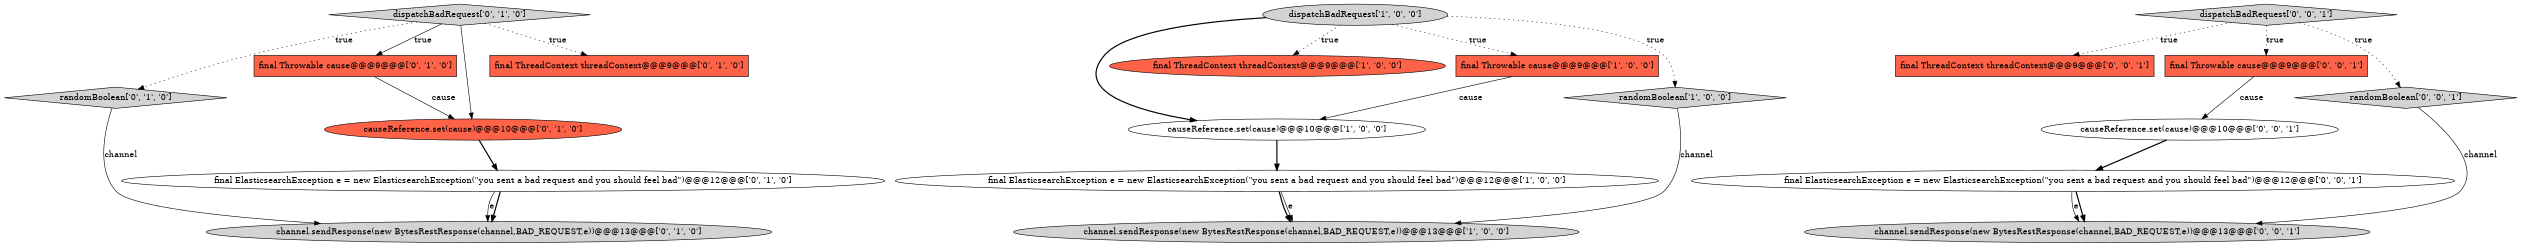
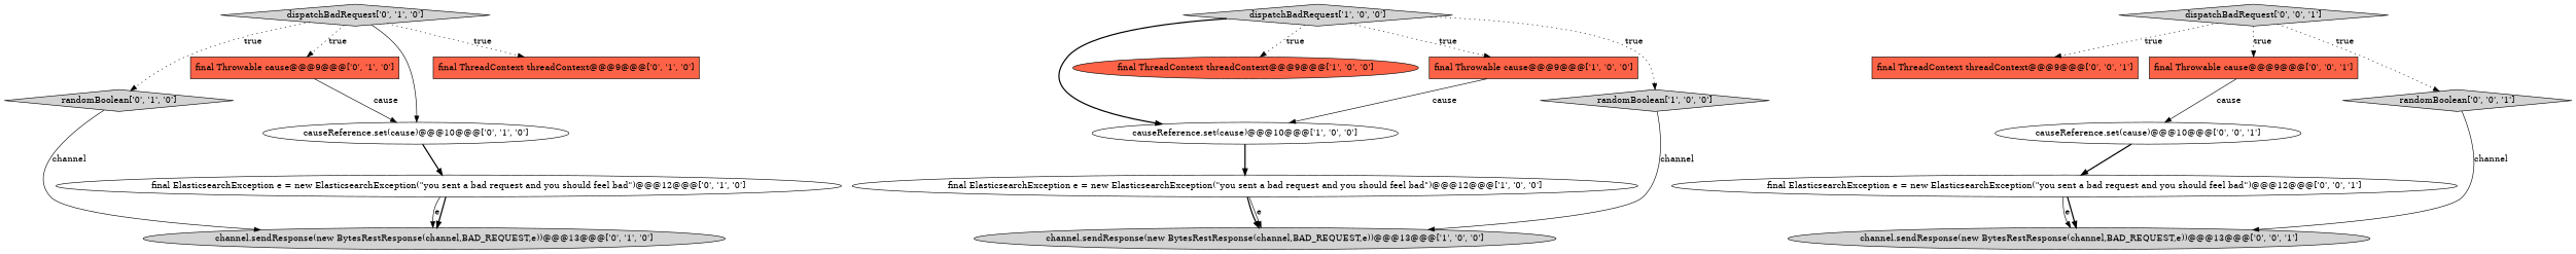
  digraph {
    node [fillcolor=lightgray shape=ellipse style=filled]
    edge [style=solid]
    n1 [label="dispatchBadRequest['0', '1', '0']" shape=diamond]
    n2 [label="randomBoolean['0', '1', '0']" shape=diamond]
    n3 [fillcolor=tomato label="final Throwable cause@@@9@@@['0', '1', '0']" shape=box]
-   n4 [fillcolor=tomato label="causeReference.set(cause)@@@10@@@['0', '1', '0']"]
+   n4 [fillcolor=white label="causeReference.set(cause)@@@10@@@['0', '1', '0']"]
    n5 [fillcolor=tomato label="final ThreadContext threadContext@@@9@@@['0', '1', '0']" shape=box]
    n6 [label="channel.sendResponse(new BytesRestResponse(channel,BAD_REQUEST,e))@@@13@@@['0', '1', '0']"]
    n7 [fillcolor=white label="final ElasticsearchException e = new ElasticsearchException(\"you sent a bad request and you should feel bad\")@@@12@@@['0', '1', '0']"]
    n8 [fillcolor=white label="causeReference.set(cause)@@@10@@@['1', '0', '0']"]
    n9 [fillcolor=white label="final ElasticsearchException e = new ElasticsearchException(\"you sent a bad request and you should feel bad\")@@@12@@@['1', '0', '0']"]
    n10 [label="channel.sendResponse(new BytesRestResponse(channel,BAD_REQUEST,e))@@@13@@@['1', '0', '0']"]
-   n11 [label="dispatchBadRequest['1', '0', '0']"]
+   n11 [label="dispatchBadRequest['1', '0', '0']" shape=diamond]
    n12 [fillcolor=tomato label="final ThreadContext threadContext@@@9@@@['1', '0', '0']"]
    n13 [fillcolor=tomato label="final Throwable cause@@@9@@@['1', '0', '0']" shape=box]
    n14 [label="randomBoolean['1', '0', '0']" shape=diamond]
    n15 [fillcolor=tomato label="final ThreadContext threadContext@@@9@@@['0', '0', '1']" shape=box]
    n16 [fillcolor=white label="final ElasticsearchException e = new ElasticsearchException(\"you sent a bad request and you should feel bad\")@@@12@@@['0', '0', '1']"]
    n17 [label="channel.sendResponse(new BytesRestResponse(channel,BAD_REQUEST,e))@@@13@@@['0', '0', '1']"]
    n18 [fillcolor=tomato label="final Throwable cause@@@9@@@['0', '0', '1']" shape=box]
    n19 [fillcolor=white label="causeReference.set(cause)@@@10@@@['0', '0', '1']"]
    n20 [label="randomBoolean['0', '0', '1']" shape=diamond]
    n21 [label="dispatchBadRequest['0', '0', '1']" shape=diamond]
    n1 -> n2 [label=true style=dotted]
-   n1 -> n3 [label=true]
+   n1 -> n3 [label=true style=dotted]
    n1 -> n4
    n1 -> n5 [label=true style=dotted]
    n2 -> n6 [label=channel]
    n3 -> n4 [label=cause]
    n4 -> n7 [style=bold]
    n7 -> n6 [label=e]
    n7 -> n6 [style=bold]
    n8 -> n9 [style=bold]
    n9 -> n10 [style=bold]
    n9 -> n10 [label=e]
    n11 -> n8 [style=bold]
    n11 -> n12 [label=true style=dotted]
    n11 -> n13 [label=true style=dotted]
    n11 -> n14 [label=true style=dotted]
    n13 -> n8 [label=cause]
    n14 -> n10 [label=channel]
    n16 -> n17 [label=e]
    n16 -> n17 [style=bold]
    n18 -> n19 [label=cause]
    n19 -> n16 [style=bold]
    n20 -> n17 [label=channel]
    n21 -> n15 [label=true style=dotted]
    n21 -> n18 [label=true style=dotted]
    n21 -> n20 [label=true style=dotted]
  }
